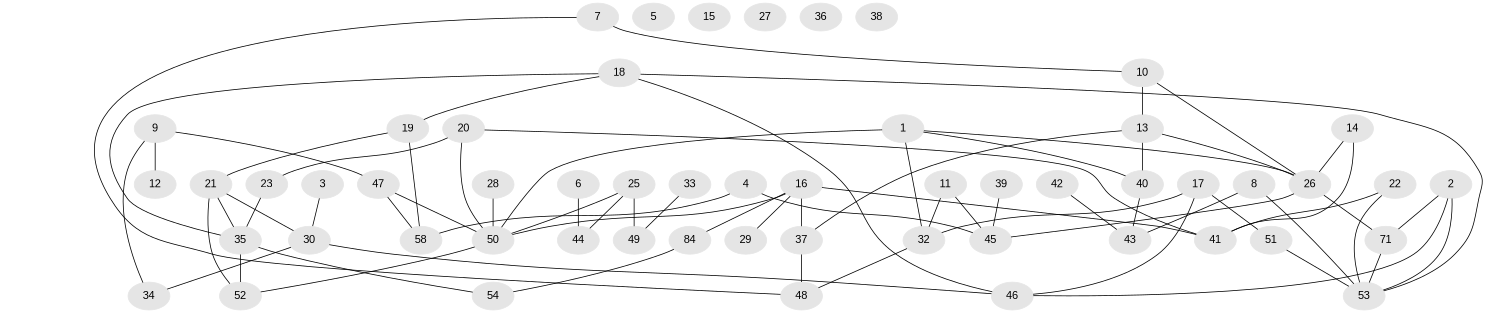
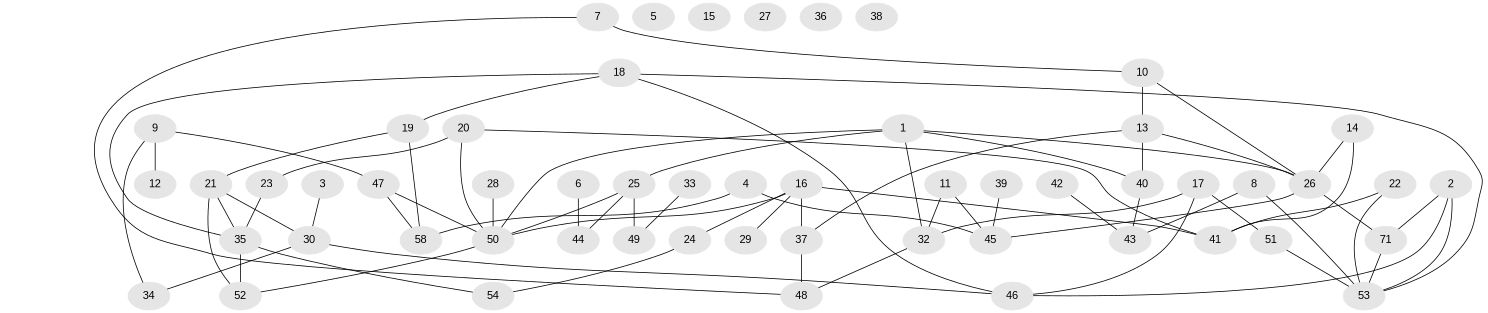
  graph {
    fontname="Liberation Sans"
    node [color=gray90 fontname="Liberation Sans" style=filled]
    edge [fontname="Liberation Sans"]
    1
    25
    26
    32
    40
    50
    44
    49
    n9 [label=71]
    45
    48
    43
    52
    2
    46
    53
    3
    30
    34
    4
    n21 [label=58]
    5
    6
    7
    10
    13
    8
    9
    12
    47
    37
    11
    14
    41
    15
    16
-   24 [label=84]
+   24
    29
    54
    17
    51
    18
    19
    35
    21
    20
    23
    22
    27
    28
    33
    36
    38
    39
    42
+   1 -- 25
    1 -- 26
    1 -- 32
    1 -- 40
    1 -- 50
    25 -- 50
    25 -- 44
    25 -- 49
    26 -- n9
    26 -- 45
    32 -- 48
    40 -- 43
    50 -- 52
    n9 -- 53
    2 -- n9
    2 -- 46
    2 -- 53
    3 -- 30
    30 -- 46
    30 -- 34
    4 -- 45
    4 -- n21
    6 -- 44
    7 -- 48
    7 -- 10
    10 -- 26
    10 -- 13
    13 -- 26
    13 -- 40
    13 -- 37
    8 -- 43
    8 -- 53
    9 -- 34
    9 -- 12
    9 -- 47
    47 -- 50
    47 -- n21
    37 -- 48
    11 -- 32
    11 -- 45
    14 -- 26
    14 -- 41
    16 -- 50
    16 -- 37
    16 -- 41
    16 -- 24
    16 -- 29
    24 -- 54
    17 -- 32
    17 -- 46
    17 -- 51
    51 -- 53
    18 -- 46
    18 -- 53
    18 -- 19
    18 -- 35
    19 -- n21
    19 -- 21
    35 -- 52
    35 -- 54
    21 -- 52
    21 -- 30
    21 -- 35
    20 -- 50
    20 -- 41
    20 -- 23
    23 -- 35
    22 -- 53
    22 -- 41
    28 -- 50
    33 -- 49
    39 -- 45
    42 -- 43
  }
